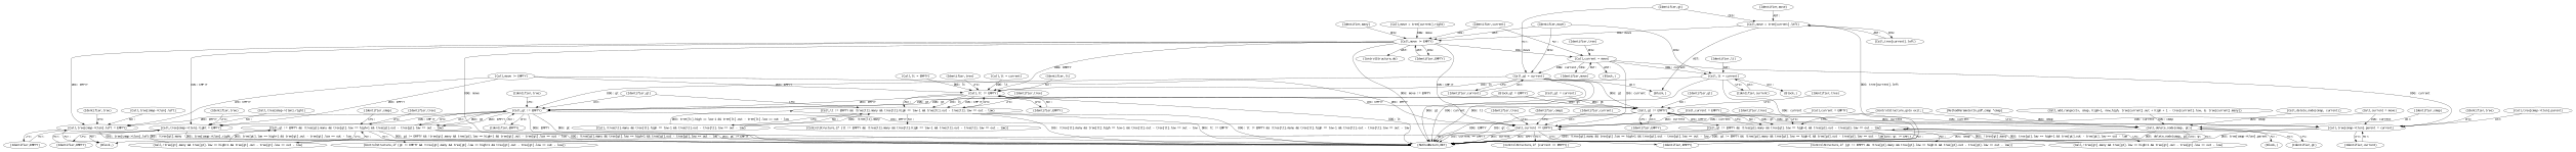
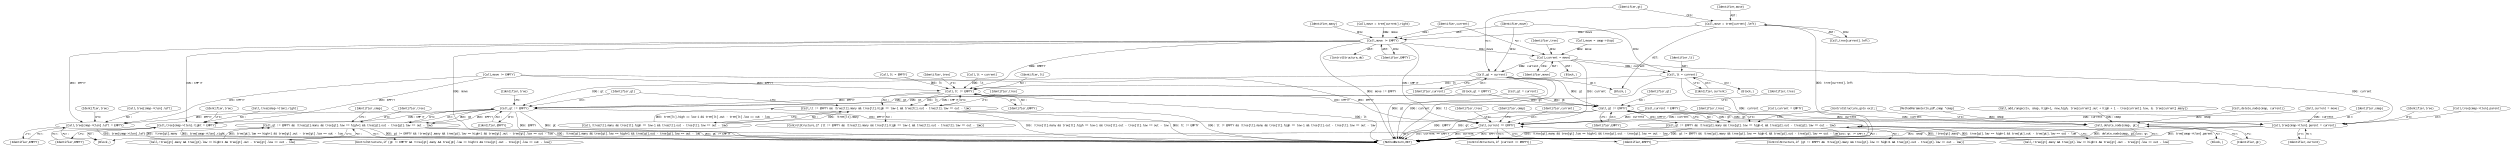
  digraph {
    fontname="Liberation Mono"
    node [fontname="Liberation Mono"]
    edge [fontname="Liberation Mono"]
    n1 [label="(Call,move = tree[current].left)"]
    n2 [label="(Call,move != EMPTY)"]
    n3 [label="(MethodReturn,RET)"]
    n4 [label="(Block,)"]
    n5 [label="(Call,tree[current].left)"]
    n6 [label="(Call,current = move)"]
    n7 [label="(Call,tree[cmap->tlen].left = EMPTY)"]
    n8 [label="(Call,tree[cmap->tlen].right = EMPTY)"]
    n9 [label="(Call,current == EMPTY)"]
    n10 [label="(Call,lt != EMPTY)"]
    n11 [label="(ControlStructure,do)"]
    n12 [label="(Identifier,EMPTY)"]
    n13 [label="(Call,gt = current)"]
    n14 [label="(Call,lt = current)"]
    n15 [label="(Call,tree[cmap->tlen].parent = current)"]
    n16 [label="(Block,)"]
    n17 [label="(Identifier,move)"]
    n18 [label="(Identifier,EMPTY)"]
    n19 [label="(Block,)"]
    n20 [label="(Identifier,EMPTY)"]
    n21 [label="(Identifier,EMPTY)"]
    n22 [label="(ControlStructure,if (current == EMPTY))"]
    n23 [label="(Call,gt != EMPTY)"]
    n24 [label="(Call,gt != EMPTY)"]
    n25 [label="(Call,lt != EMPTY && !tree[lt].many && tree[lt].high == low-1 && tree[lt].out - tree[lt].low == out - low)"]
    n26 [label="(Identifier,EMPTY)"]
    n27 [label="(Identifier,current)"]
    n28 [label="(Identifier,current)"]
    n29 [label="(Block,)"]
    n30 [label="(Identifier,current)"]
    n31 [label="(Call,gt != EMPTY && !tree[gt].many && tree[gt].low == high+1 && tree[gt].out - tree[gt].low == out - low)"]
    n32 [label="(Call,delete_node(cmap, gt))"]
    n33 [label="(Identifier,EMPTY)"]
    n34 [label="(Call,gt != EMPTY && !tree[gt].many && tree[gt].low == high+1 && tree[gt].out - tree[gt].low == out - low)"]
    n35 [label="(Identifier,EMPTY)"]
    n36 [label="(Call,!tree[gt].many && tree[gt].low == high+1 && tree[gt].out - tree[gt].low == out - low)"]
    n37 [label="(ControlStructure,if (gt != EMPTY && !tree[gt].many && tree[gt].low == high+1 && tree[gt].out - tree[gt].low == out - low))"]
    n38 [label="(Block,)"]
    n39 [label="(Identifier,gt)"]
    n40 [label="(Call,!tree[gt].many && tree[gt].low == high+1 && tree[gt].out - tree[gt].low == out - low)"]
    n41 [label="(ControlStructure,if (gt != EMPTY && !tree[gt].many && tree[gt].low == high+1 && tree[gt].out - tree[gt].low == out - low))"]
    n42 [label="(ControlStructure,if (lt != EMPTY && !tree[lt].many && tree[lt].high == low-1 && tree[lt].out - tree[lt].low == out - low))"]
    n43 [label="(Call,!tree[lt].many && tree[lt].high == low-1 && tree[lt].out - tree[lt].low == out - low)"]
    n44 [label="(Call,current = EMPTY)"]
    n45 [label="(Call,tree[cmap->tlen].right)"]
    n46 [label="(Identifier,tree)"]
    n47 [label="(Identifier,current)"]
    n48 [label="(Identifier,gt)"]
    n49 [label="(Identifier,lt)"]
    n50 [label="(Identifier,many)"]
    n51 [label="(Call,lt = EMPTY)"]
    n52 [label="(Identifier,lt)"]
    n53 [label="(Identifier,move)"]
    n54 [label="(Identifier,cmap)"]
    n55 [label="(Call,tree[cmap->tlen].left)"]
    n56 [label="(ControlStructure,goto exit;)"]
    n57 [label="(Identifier,tree)"]
+   n58 [label="(Call,move = cmap->ttop)"]
    n59 [label="(Call,lt = current)"]
    n60 [label="(Identifier,tree)"]
    n61 [label="(Identifier,move)"]
    n62 [label="(Call,gt = current)"]
    n63 [label="(Identifier,tree)"]
    n64 [label="(Identifier,cmap)"]
    n65 [label="(Identifier,cmap)"]
    n66 [label="(Identifier,tree)"]
    n67 [label="(Identifier,gt)"]
    n68 [label="(Identifier,current)"]
    n69 [label="(Identifier,tree)"]
    n70 [label="(Identifier,gt)"]
    n71 [label="(MethodParameterIn,pdf_cmap *cmap)"]
    n72 [label="(Call,current = move)"]
    n73 [label="(Call,tree[cmap->tlen].parent)"]
    n74 [label="(Call,add_range(ctx, cmap, high+1, new_high, tree[current].out + high + 1 - tree[current].low, 0, tree[current].many))"]
    n75 [label="(Call,move != EMPTY)"]
    n76 [label="(Identifier,tree)"]
    n77 [label="(Call,current = EMPTY)"]
    n78 [label="(Identifier,tree)"]
    n79 [label="(Identifier,tree)"]
    n80 [label="(Call,delete_node(cmap, current))"]
    n81 [label="(Identifier,tree)"]
    n82 [label="(Identifier,tree)"]
    n83 [label="(Block,gt = EMPTY)"]
    n84 [label="(Call,move = tree[current].right)"]
    n1 -> n2 [label="DDG: move"]
    n1 -> n3 [label="DDG: tree[current].left"]
    n1 -> n4 [label="AST: "]
    n1 -> n5 [label="CFG: "]
    n2 -> n3 [label="DDG: move != EMPTY"]
    n2 -> n3 [label="DDG: move"]
    n2 -> n6 [label="DDG: move"]
    n2 -> n7 [label="DDG: EMPTY"]
    n2 -> n8 [label="DDG: EMPTY"]
    n2 -> n9 [label="DDG: EMPTY"]
    n2 -> n10 [label="DDG: EMPTY"]
    n2 -> n11 [label="AST: "]
    n2 -> n12 [label="CFG: "]
    n5 -> n1 [label="AST: "]
    n6 -> n9 [label="DDG: current"]
    n6 -> n13 [label="DDG: current"]
    n6 -> n14 [label="DDG: current"]
    n6 -> n15 [label="DDG: current"]
    n6 -> n16 [label="AST: "]
    n6 -> n17 [label="CFG: "]
    n7 -> n3 [label="DDG: tree[cmap->tlen].left"]
    n7 -> n18 [label="CFG: "]
    n7 -> n19 [label="AST: "]
    n8 -> n3 [label="DDG: tree[cmap->tlen].right"]
    n8 -> n19 [label="AST: "]
    n8 -> n20 [label="CFG: "]
    n9 -> n3 [label="DDG: current"]
    n9 -> n3 [label="DDG: EMPTY"]
    n9 -> n3 [label="DDG: current == EMPTY"]
    n9 -> n21 [label="CFG: "]
    n9 -> n22 [label="AST: "]
    n10 -> n3 [label="DDG: lt"]
    n10 -> n23 [label="DDG: EMPTY"]
    n10 -> n24 [label="DDG: EMPTY"]
    n10 -> n25 [label="AST: "]
    n10 -> n25 [label="DDG: lt"]
    n10 -> n25 [label="DDG: EMPTY"]
    n10 -> n26 [label="CFG: "]
    n12 -> n2 [label="AST: "]
    n13 -> n3 [label="DDG: current"]
    n13 -> n3 [label="DDG: gt"]
    n13 -> n4 [label="AST: "]
    n13 -> n23 [label="DDG: gt"]
    n13 -> n24 [label="DDG: gt"]
    n13 -> n27 [label="CFG: "]
    n14 -> n3 [label="DDG: current"]
    n14 -> n3 [label="DDG: lt"]
    n14 -> n10 [label="DDG: lt"]
    n14 -> n28 [label="CFG: "]
    n14 -> n29 [label="AST: "]
    n15 -> n3 [label="DDG: tree[cmap->tlen].parent"]
    n15 -> n19 [label="AST: "]
    n15 -> n30 [label="CFG: "]
    n17 -> n6 [label="AST: "]
    n18 -> n7 [label="AST: "]
    n20 -> n8 [label="AST: "]
    n21 -> n9 [label="AST: "]
    n23 -> n3 [label="DDG: EMPTY"]
    n23 -> n3 [label="DDG: gt"]
    n23 -> n31 [label="AST: "]
    n23 -> n31 [label="DDG: gt"]
    n23 -> n31 [label="DDG: EMPTY"]
    n23 -> n32 [label="DDG: gt"]
    n23 -> n33 [label="CFG: "]
    n24 -> n3 [label="DDG: gt"]
    n24 -> n3 [label="DDG: EMPTY"]
    n24 -> n7 [label="DDG: EMPTY"]
    n24 -> n8 [label="DDG: EMPTY"]
    n24 -> n9 [label="DDG: EMPTY"]
    n24 -> n34 [label="AST: "]
    n24 -> n34 [label="DDG: gt"]
    n24 -> n34 [label="DDG: EMPTY"]
    n24 -> n35 [label="CFG: "]
    n25 -> n3 [label="DDG: lt != EMPTY && !tree[lt].many && tree[lt].high == low-1 && tree[lt].out - tree[lt].low == out - low"]
    n25 -> n3 [label="DDG: !tree[lt].many && tree[lt].high == low-1 && tree[lt].out - tree[lt].low == out - low"]
    n25 -> n3 [label="DDG: lt != EMPTY"]
    n25 -> n10 [label="CFG: "]
    n25 -> n42 [label="AST: "]
    n25 -> n43 [label="CFG: "]
    n26 -> n10 [label="AST: "]
    n27 -> n13 [label="AST: "]
    n28 -> n14 [label="AST: "]
    n30 -> n15 [label="AST: "]
    n31 -> n3 [label="DDG: gt != EMPTY"]
    n31 -> n3 [label="DDG: !tree[gt].many && tree[gt].low == high+1 && tree[gt].out - tree[gt].low == out - low"]
    n31 -> n3 [label="DDG: gt != EMPTY && !tree[gt].many && tree[gt].low == high+1 && tree[gt].out - tree[gt].low == out - low"]
    n31 -> n23 [label="CFG: "]
    n31 -> n36 [label="CFG: "]
    n31 -> n37 [label="AST: "]
    n32 -> n3 [label="DDG: cmap"]
    n32 -> n3 [label="DDG: delete_node(cmap, gt)"]
    n32 -> n3 [label="DDG: gt"]
    n32 -> n38 [label="AST: "]
    n32 -> n39 [label="CFG: "]
    n33 -> n23 [label="AST: "]
    n34 -> n3 [label="DDG: gt != EMPTY && !tree[gt].many && tree[gt].low == high+1 && tree[gt].out - tree[gt].low == out - low"]
    n34 -> n3 [label="DDG: !tree[gt].many && tree[gt].low == high+1 && tree[gt].out - tree[gt].low == out - low"]
    n34 -> n3 [label="DDG: gt != EMPTY"]
    n34 -> n24 [label="CFG: "]
    n34 -> n40 [label="CFG: "]
    n34 -> n41 [label="AST: "]
    n35 -> n24 [label="AST: "]
    n36 -> n31 [label="AST: "]
    n36 -> n31 [label="DDG: !tree[gt].many"]
    n36 -> n31 [label="DDG: tree[gt].low == high+1 && tree[gt].out - tree[gt].low == out - low"]
    n39 -> n32 [label="AST: "]
    n40 -> n34 [label="AST: "]
    n40 -> n34 [label="DDG: !tree[gt].many"]
    n40 -> n34 [label="DDG: tree[gt].low == high+1 && tree[gt].out - tree[gt].low == out - low"]
    n43 -> n25 [label="AST: "]
    n43 -> n25 [label="DDG: !tree[lt].many"]
    n43 -> n25 [label="DDG: tree[lt].high == low-1 && tree[lt].out - tree[lt].low == out - low"]
    n44 -> n9 [label="DDG: current"]
    n44 -> n15 [label="DDG: current"]
    n45 -> n8 [label="AST: "]
    n46 -> n15 [label="CFG: "]
    n47 -> n2 [label="CFG: "]
    n47 -> n6 [label="AST: "]
    n48 -> n24 [label="AST: "]
    n48 -> n25 [label="CFG: "]
    n49 -> n10 [label="AST: "]
    n50 -> n2 [label="CFG: "]
    n51 -> n10 [label="DDG: lt"]
    n52 -> n14 [label="AST: "]
    n53 -> n1 [label="AST: "]
    n54 -> n32 [label="AST: "]
    n55 -> n7 [label="AST: "]
    n56 -> n31 [label="CFG: "]
    n56 -> n32 [label="CFG: "]
    n57 -> n10 [label="CFG: "]
+   n58 -> n6 [label="DDG: move"]
    n59 -> n10 [label="DDG: lt"]
    n60 -> n34 [label="CFG: "]
    n61 -> n2 [label="AST: "]
    n61 -> n13 [label="CFG: "]
    n61 -> n14 [label="CFG: "]
    n62 -> n23 [label="DDG: gt"]
    n62 -> n24 [label="DDG: gt"]
    n63 -> n6 [label="CFG: "]
    n64 -> n34 [label="CFG: "]
    n65 -> n9 [label="CFG: "]
    n66 -> n24 [label="CFG: "]
    n67 -> n1 [label="CFG: "]
    n67 -> n13 [label="AST: "]
    n68 -> n9 [label="AST: "]
    n69 -> n31 [label="CFG: "]
    n70 -> n23 [label="AST: "]
    n71 -> n32 [label="DDG: cmap"]
    n72 -> n9 [label="DDG: current"]
    n72 -> n15 [label="DDG: current"]
    n73 -> n15 [label="AST: "]
    n74 -> n32 [label="DDG: cmap"]
    n75 -> n7 [label="DDG: EMPTY"]
    n75 -> n8 [label="DDG: EMPTY"]
    n75 -> n9 [label="DDG: EMPTY"]
    n75 -> n10 [label="DDG: EMPTY"]
    n76 -> n8 [label="CFG: "]
    n77 -> n9 [label="DDG: current"]
    n77 -> n15 [label="DDG: current"]
    n78 -> n23 [label="CFG: "]
    n79 -> n9 [label="CFG: "]
    n80 -> n32 [label="DDG: cmap"]
    n81 -> n7 [label="CFG: "]
    n82 -> n25 [label="CFG: "]
    n83 -> n23 [label="DDG: gt"]
    n83 -> n24 [label="DDG: gt"]
    n84 -> n2 [label="DDG: move"]
  }
